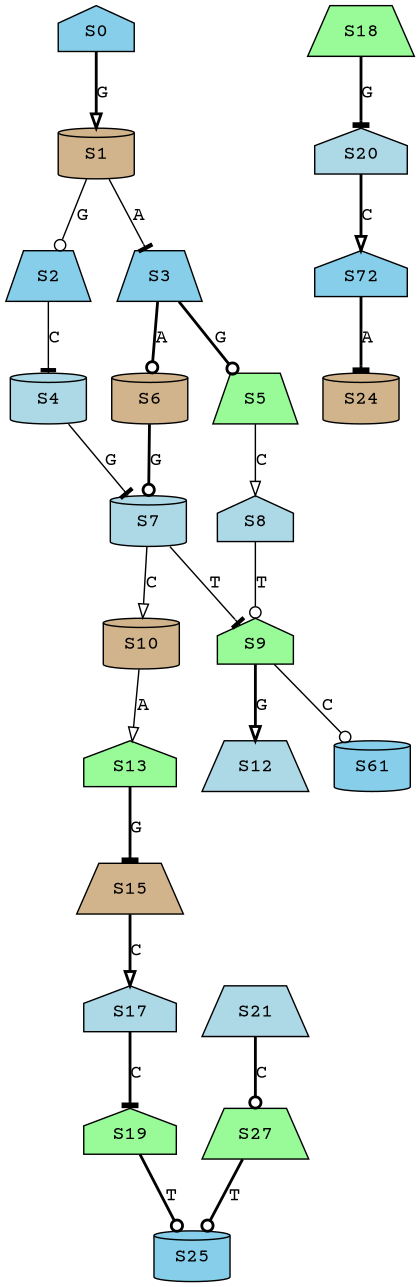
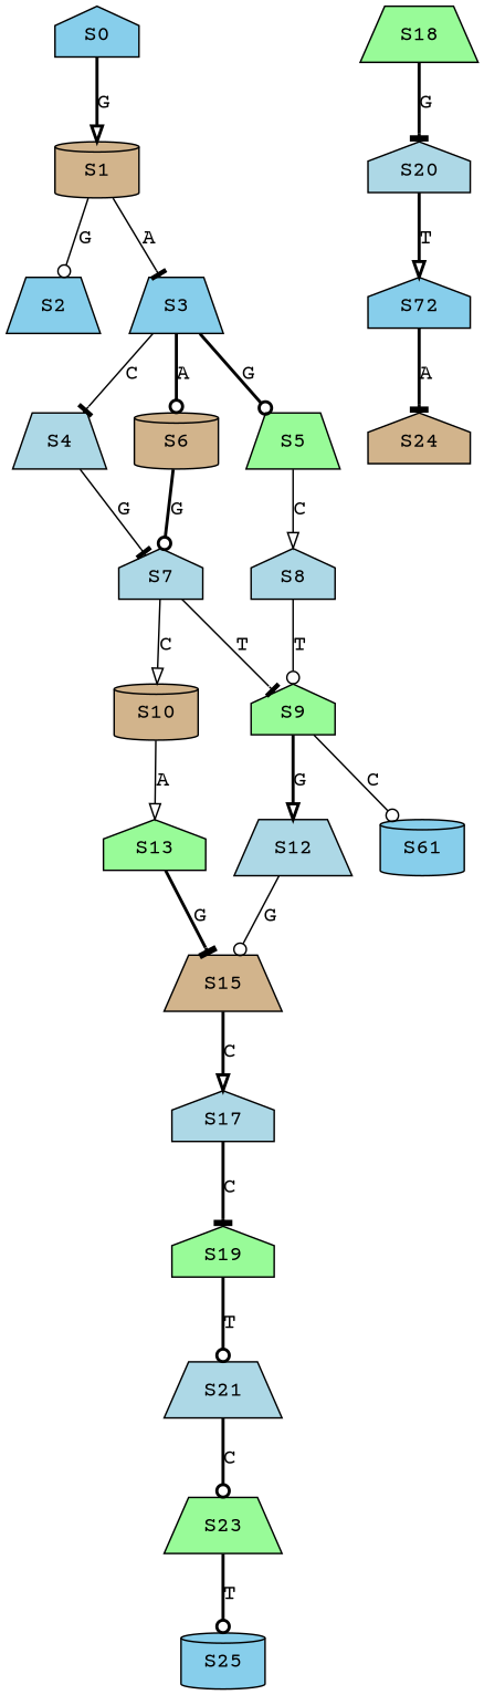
  strict digraph {
    fontname="Courier Prime"
    node [fillcolor=lightblue fontname="Courier Prime" shape=trapezium style=filled]
    edge [arrowhead=odot fontname="Courier Prime" style=bold]
    S0 [fillcolor=skyblue shape=house]
    S1 [fillcolor=tan shape=cylinder]
    S2 [fillcolor=skyblue]
    S3 [fillcolor=skyblue]
-   S4 [shape=cylinder]
+   S4
    S5 [fillcolor=palegreen]
    S6 [fillcolor=tan shape=cylinder]
-   S7 [shape=cylinder]
+   S7 [shape=house]
    S8 [shape=house]
    S9 [fillcolor=palegreen shape=house]
    S10 [fillcolor=tan shape=cylinder]
    n12 [fillcolor=skyblue label=S61 shape=cylinder]
    S12
    S13 [fillcolor=palegreen shape=house]
    S15 [fillcolor=tan]
    S17 [shape=house]
    S19 [fillcolor=palegreen shape=house]
    S18 [fillcolor=palegreen]
    S20 [shape=house]
    S21
    n21 [fillcolor=skyblue label=S72 shape=house]
-   S23 [fillcolor=palegreen label=S27]
-   S24 [fillcolor=tan shape=cylinder]
+   S23 [fillcolor=palegreen]
+   S24 [fillcolor=tan shape=house]
    S25 [fillcolor=skyblue shape=cylinder]
    S0 -> S1 [arrowhead=onormal label=G]
    S1 -> S2 [label=G style=solid]
    S1 -> S3 [arrowhead=tee label=A style=solid]
-   S2 -> S4 [arrowhead=tee label=C style=solid]
+   S3 -> S4 [arrowhead=tee label=C style=solid]
    S3 -> S5 [label=G]
    S3 -> S6 [label=A]
    S4 -> S7 [arrowhead=tee label=G style=solid]
    S5 -> S8 [arrowhead=onormal label=C style=solid]
    S6 -> S7 [label=G]
    S7 -> S9 [arrowhead=tee label=T style=solid]
    S7 -> S10 [arrowhead=onormal label=C style=solid]
    S8 -> S9 [label=T style=solid]
    S9 -> n12 [label=C style=solid]
    S9 -> S12 [arrowhead=onormal label=G]
    S10 -> S13 [arrowhead=onormal label=A style=solid]
+   S12 -> S15 [label=G style=solid]
    S13 -> S15 [arrowhead=tee label=G]
    S15 -> S17 [arrowhead=onormal label=C]
    S17 -> S19 [arrowhead=tee label=C]
-   S19 -> S25 [label=T]
+   S19 -> S21 [label=T]
    S18 -> S20 [arrowhead=tee label=G]
-   S20 -> n21 [arrowhead=onormal label=C]
+   S20 -> n21 [arrowhead=onormal label=T]
    S21 -> S23 [label=C]
    n21 -> S24 [arrowhead=tee label=A]
    S23 -> S25 [label=T]
  }
